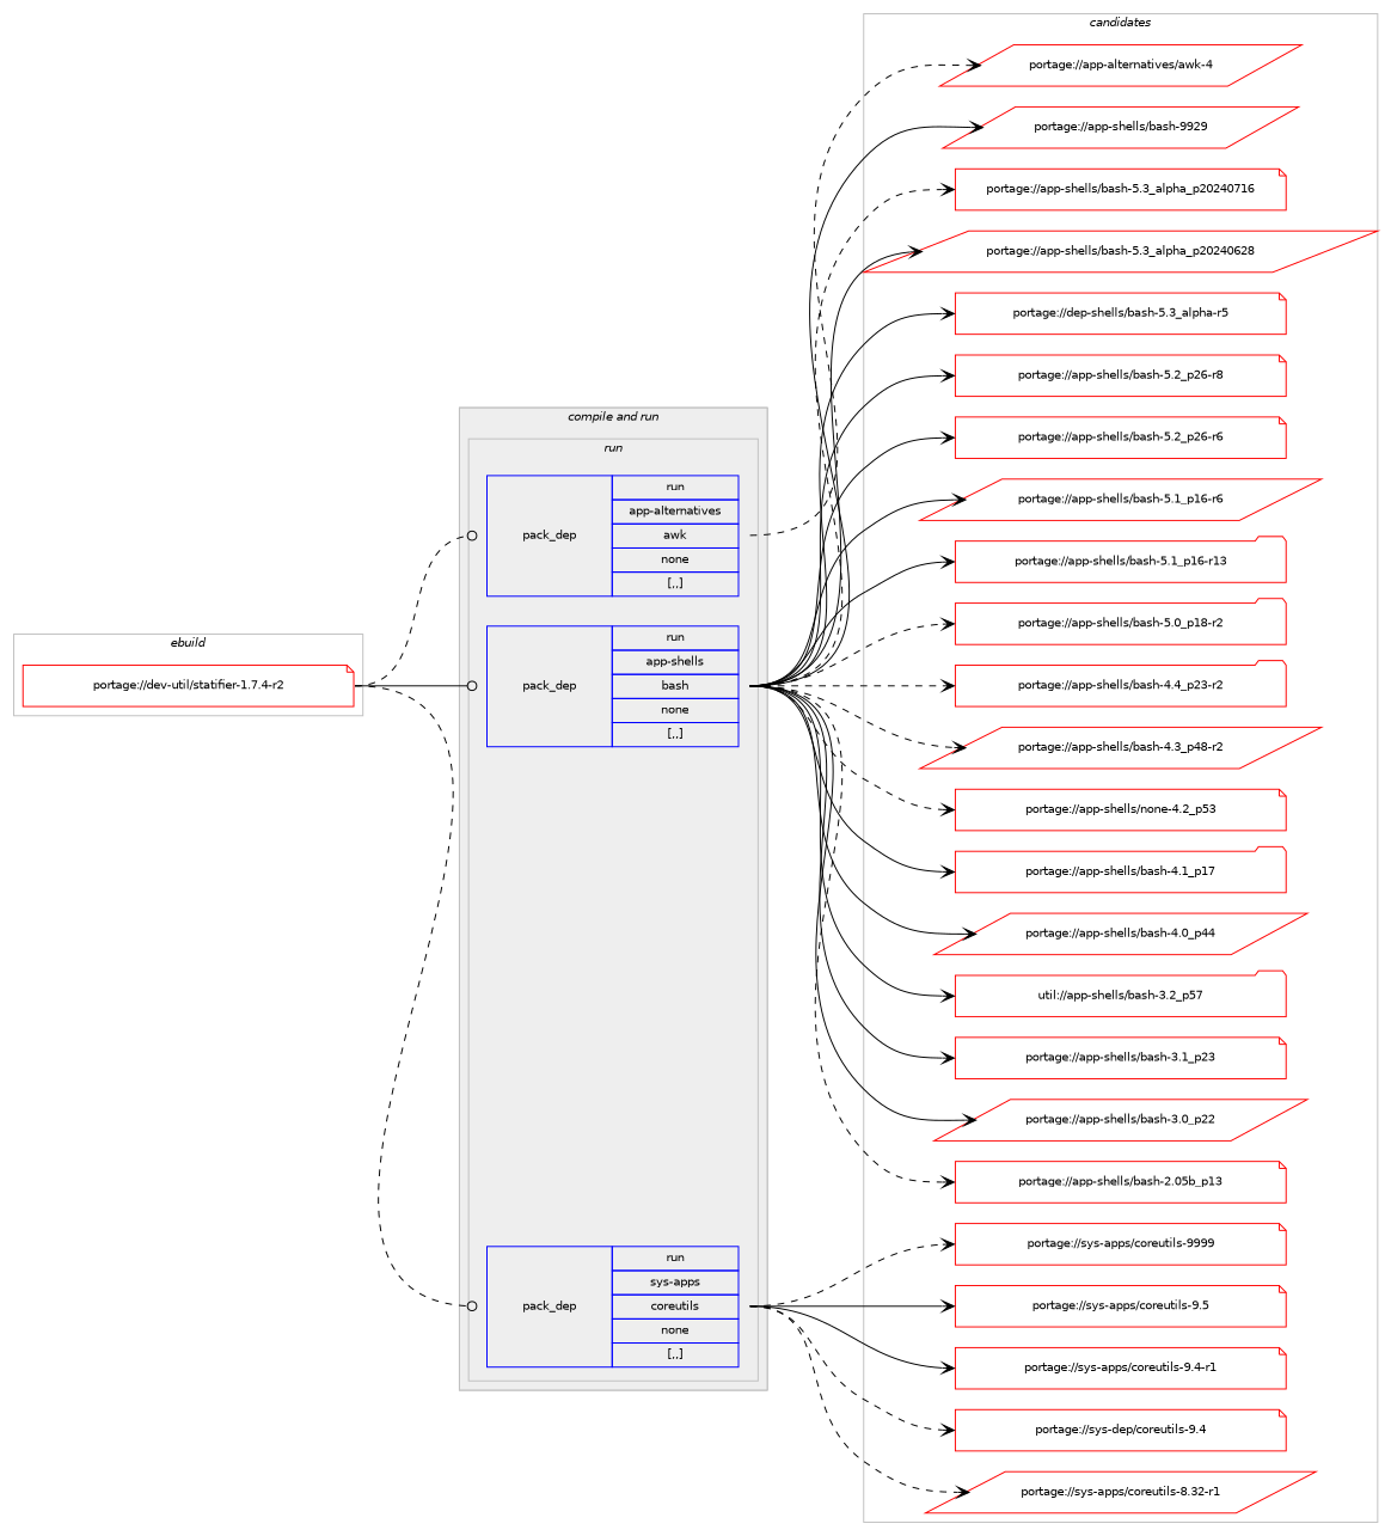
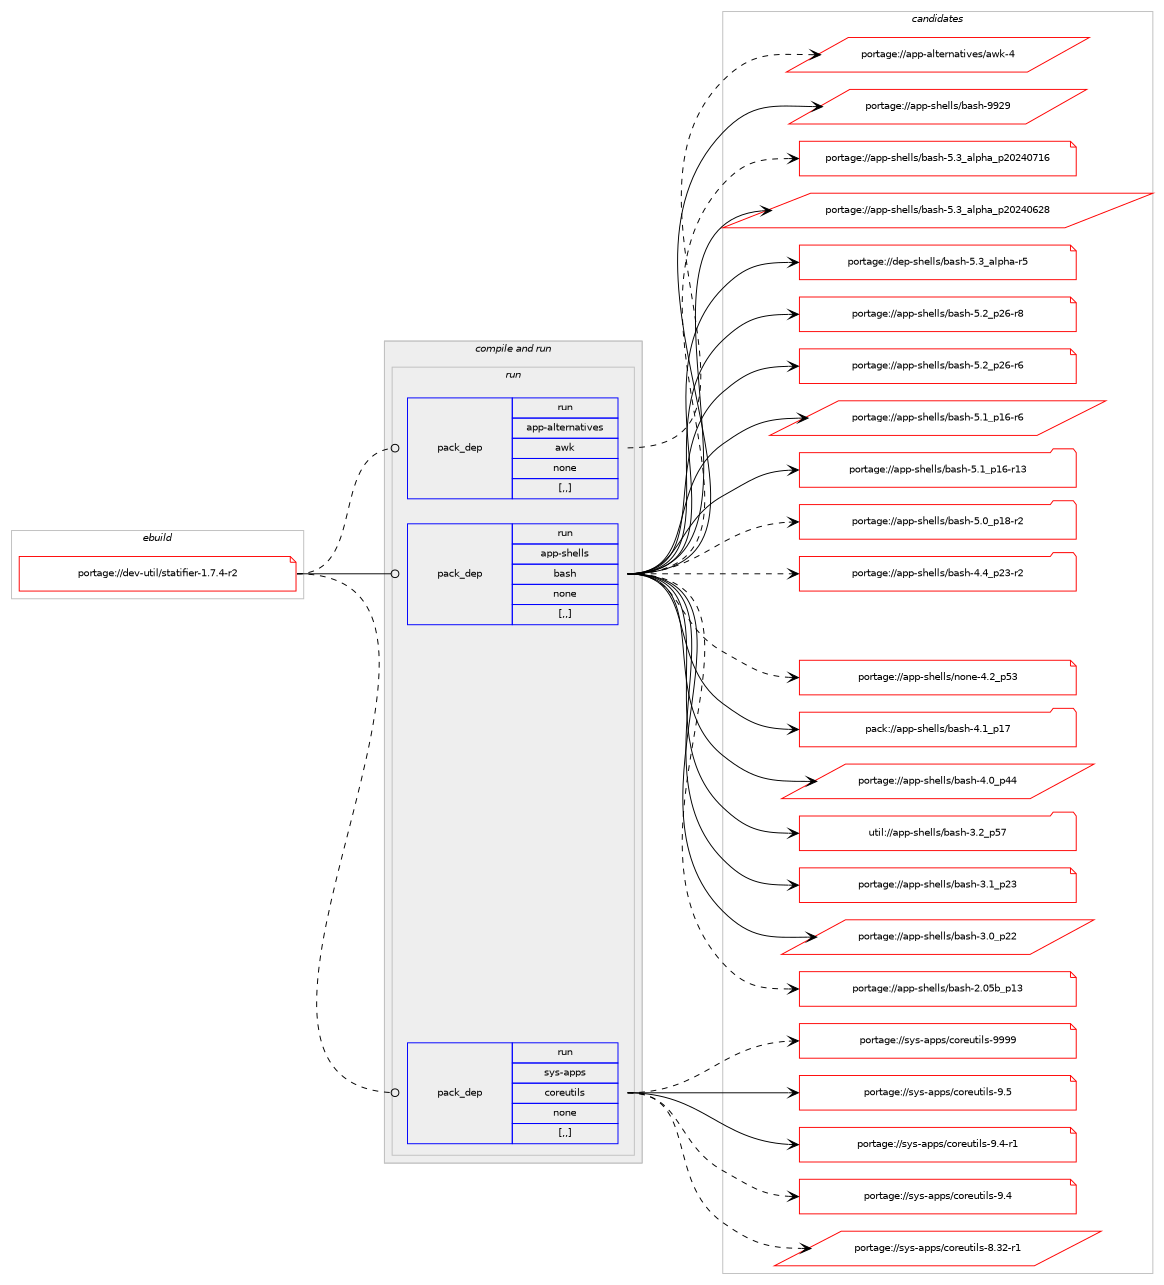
  digraph {
    compound=true
    concentrate=true
    fontname=Helvetica
    fontsize=10
    newrank=true
    rankdir=LR
    ranksep=1.5
    node [color=red fontname=Helvetica fontsize=10 shape=note]
    edge [arrowhead=vee headport=w style=solid tailport=e weight=100]
    n1 [label="portage://dev-util/statifier-1.7.4-r2" width=4]
    n2 [color=blue label=<<TABLE BORDER="0" CELLBORDER="1" CELLSPACING="0" CELLPADDING="4" WIDTH="220"><TR><TD ROWSPAN="6" CELLPADDING="30">pack_dep</TD></TR><TR><TD WIDTH="110">run</TD></TR><TR><TD>app-alternatives</TD></TR><TR><TD>awk</TD></TR><TR><TD>none</TD></TR><TR><TD>[,,]</TD></TR></TABLE>> shape=none]
    n3 [color=blue label=<<TABLE BORDER="0" CELLBORDER="1" CELLSPACING="0" CELLPADDING="4" WIDTH="220"><TR><TD ROWSPAN="6" CELLPADDING="30">pack_dep</TD></TR><TR><TD WIDTH="110">run</TD></TR><TR><TD>app-shells</TD></TR><TR><TD>bash</TD></TR><TR><TD>none</TD></TR><TR><TD>[,,]</TD></TR></TABLE>> shape=none]
    n4 [color=blue label=<<TABLE BORDER="0" CELLBORDER="1" CELLSPACING="0" CELLPADDING="4" WIDTH="220"><TR><TD ROWSPAN="6" CELLPADDING="30">pack_dep</TD></TR><TR><TD WIDTH="110">run</TD></TR><TR><TD>sys-apps</TD></TR><TR><TD>coreutils</TD></TR><TR><TD>none</TD></TR><TR><TD>[,,]</TD></TR></TABLE>> shape=none]
    n5 [label="portage://app-alternatives/awk-4" shape=parallelogram width=4]
    n6 [label="portage://app-shells/bash-9929" shape=parallelogram width=4]
    n7 [label="portage://app-shells/bash-5.3_alpha_p20240716" width=4]
    n8 [label="portage://app-shells/bash-5.3_alpha_p20240628" shape=parallelogram width=4]
    n9 [label="portage://dep-shells/bash-5.3_alpha-r5" width=4]
    n10 [label="portage://app-shells/bash-5.2_p26-r8" width=4]
    n11 [label="portage://app-shells/bash-5.2_p26-r6" width=4]
    n12 [label="portage://app-shells/bash-5.1_p16-r6" shape=parallelogram width=4]
    n13 [label="portage://app-shells/bash-5.1_p16-r13" shape=folder width=4]
    n14 [label="portage://app-shells/bash-5.0_p18-r2" shape=folder width=4]
    n15 [label="portage://app-shells/bash-4.4_p23-r2" shape=folder width=4]
-   n16 [label="portage://app-shells/bash-4.3_p48-r2" shape=parallelogram width=4]
    n17 [label="portage://app-shells/none-4.2_p53" width=4]
-   n18 [label="portage://app-shells/bash-4.1_p17" shape=folder width=4]
+   n18 [label="pack://app-shells/bash-4.1_p17" shape=folder width=4]
    n19 [label="portage://app-shells/bash-4.0_p44" shape=parallelogram width=4]
    n20 [label="util://app-shells/bash-3.2_p57" shape=folder width=4]
    n21 [label="portage://app-shells/bash-3.1_p23" width=4]
    n22 [label="portage://app-shells/bash-3.0_p22" shape=parallelogram width=4]
    n23 [label="portage://app-shells/bash-2.05b_p13" width=4]
    n24 [label="portage://sys-apps/coreutils-9999" width=4]
    n25 [label="portage://sys-apps/coreutils-9.5" width=4]
    n26 [label="portage://sys-apps/coreutils-9.4-r1" width=4]
-   n27 [label="portage://sys-dep/coreutils-9.4" width=4]
+   n27 [label="portage://sys-apps/coreutils-9.4" width=4]
    n28 [label="portage://sys-apps/coreutils-8.32-r1" shape=parallelogram width=4]
    subgraph cluster_1 {
      color=gray
      label=<<i>ebuild</i>>
      rank=same
      n1
    }
    subgraph cluster_2 {
      color=gray
      label=<<i>dependencies</i>>
      subgraph cluster_3 {
        color=gray
        fillcolor="#eeeeee"
        label=<<i>compile</i>>
        style=filled
      }
      subgraph cluster_4 {
        color=gray
        fillcolor="#eeeeee"
        label=<<i>compile and run</i>>
        style=filled
      }
      subgraph cluster_5 {
        color=gray
        fillcolor="#eeeeee"
        label=<<i>run</i>>
        style=filled
        subgraph sub_6 {
          color=gray
          fillcolor="#eeeeee"
          label=<<i>run</i>>
          style=filled
          n2
        }
        subgraph sub_7 {
          color=gray
          fillcolor="#eeeeee"
          label=<<i>run</i>>
          style=filled
          n3
        }
        subgraph sub_8 {
          color=gray
          fillcolor="#eeeeee"
          label=<<i>run</i>>
          style=filled
          n4
        }
      }
    }
    subgraph cluster_9 {
      color=gray
      label=<<i>candidates</i>>
      rank=same
      subgraph sub_10 {
        color=black
        label=<<i>candidates</i>>
        nodesep=1
        rank=same
        n5
      }
      subgraph sub_11 {
        color=black
        label=<<i>candidates</i>>
        nodesep=1
        rank=same
        n6
        n7
        n8
        n9
        n10
        n11
        n12
        n13
        n14
        n15
-       n16
        n17
        n18
        n19
        n20
        n21
        n22
        n23
      }
      subgraph sub_12 {
        color=black
        label=<<i>candidates</i>>
        nodesep=1
        rank=same
        n24
        n25
        n26
        n27
        n28
      }
    }
    n1 -> n2 [arrowhead=odot style=dashed weight=20]
    n1 -> n3 [arrowhead=odot weight=20]
    n1 -> n4 [arrowhead=odot style=dashed weight=20]
    n2 -> n5 [style=dashed]
    n3 -> n6
    n3 -> n7 [style=dashed]
    n3 -> n8
    n3 -> n9
    n3 -> n10
    n3 -> n11
    n3 -> n12
    n3 -> n13
    n3 -> n14 [style=dashed]
    n3 -> n15 [style=dashed]
-   n3 -> n16 [style=dashed]
    n3 -> n17 [style=dashed]
    n3 -> n18
    n3 -> n19
    n3 -> n20
    n3 -> n21
    n3 -> n22
    n3 -> n23 [style=dashed]
    n4 -> n24 [style=dashed]
    n4 -> n25
    n4 -> n26
    n4 -> n27 [style=dashed]
    n4 -> n28 [style=dashed]
  }
